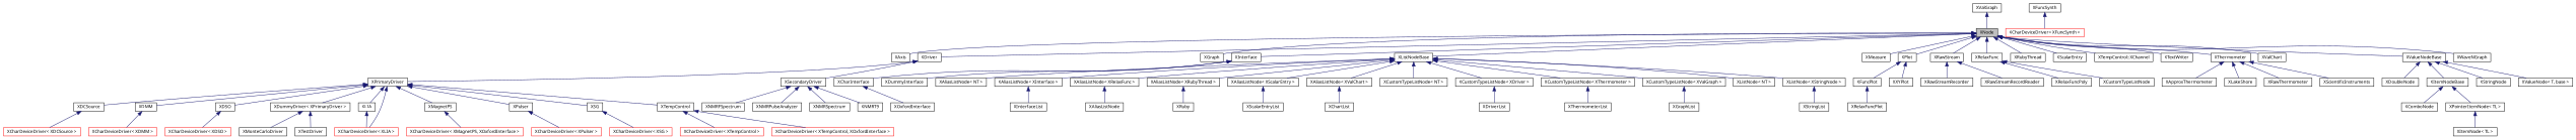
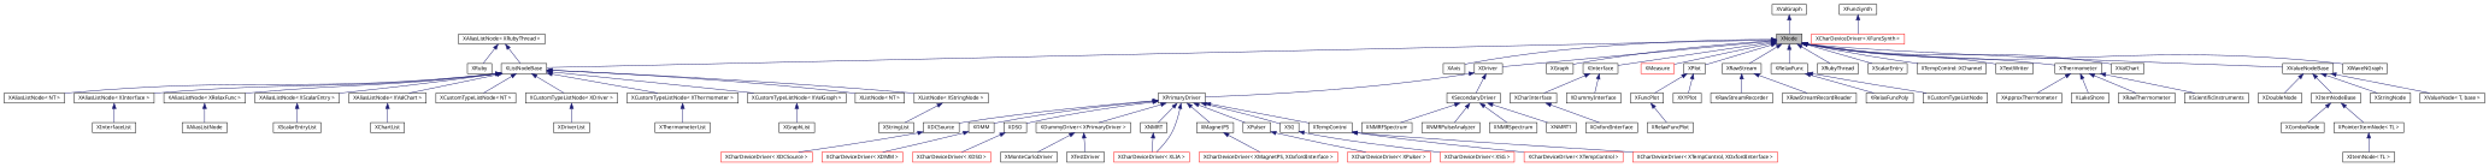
  digraph {
    node [color=black fillcolor=white fontname="FreeSans.ttf" fontsize=10 shape=record style=filled]
    edge [color=midnightblue dir=back fontname="FreeSans.ttf" fontsize=10 labelfontname="FreeSans.ttf" labelfontsize=10 style=solid]
    n1 [fillcolor=grey75 fontcolor=black height=0.2 label=XNode width=0.4]
    n2 [height=0.2 label=XAxis width=0.4]
    n3 [height=0.2 label=XDriver width=0.4]
    n4 [height=0.2 label=XGraph width=0.4]
    n5 [height=0.2 label=XInterface width=0.4]
    n6 [height=0.2 label=XListNodeBase width=0.4]
-   n7 [height=0.2 label=XMeasure width=0.4]
+   n7 [color=red height=0.2 label=XMeasure width=0.4]
    n8 [height=0.2 label=XPlot width=0.4]
    n9 [height=0.2 label=XRawStream width=0.4]
    n10 [height=0.2 label=XRelaxFunc width=0.4]
    n11 [height=0.2 label=XRubyThread width=0.4]
    n12 [height=0.2 label=XScalarEntry width=0.4]
    n13 [height=0.2 label="XTempControl::XChannel" width=0.4]
    n14 [height=0.2 label=XTextWriter width=0.4]
    n15 [height=0.2 label=XThermometer width=0.4]
    n16 [height=0.2 label=XValChart width=0.4]
    n17 [height=0.2 label=XValueNodeBase width=0.4]
    n18 [height=0.2 label=XWaveNGraph width=0.4]
    n19 [height=0.2 label=XPrimaryDriver width=0.4]
    n20 [height=0.2 label=XSecondaryDriver width=0.4]
    n21 [height=0.2 label=XCharInterface width=0.4]
    n22 [height=0.2 label=XDummyInterface width=0.4]
    n23 [height=0.2 label="XAliasListNode\< NT \>" width=0.4]
    n24 [height=0.2 label="XAliasListNode\< XInterface \>" width=0.4]
    n25 [height=0.2 label="XAliasListNode\< XRelaxFunc \>" width=0.4]
    n26 [height=0.2 label="XAliasListNode\< XRubyThread \>" width=0.4]
    n27 [height=0.2 label="XAliasListNode\< XScalarEntry \>" width=0.4]
    n28 [height=0.2 label="XAliasListNode\< XValChart \>" width=0.4]
    n29 [height=0.2 label="XCustomTypeListNode\< NT \>" width=0.4]
    n30 [height=0.2 label="XCustomTypeListNode\< XDriver \>" width=0.4]
    n31 [height=0.2 label="XCustomTypeListNode\< XThermometer \>" width=0.4]
    n32 [height=0.2 label="XCustomTypeListNode\< XValGraph \>" width=0.4]
    n33 [height=0.2 label="XListNode\< NT \>" width=0.4]
    n34 [height=0.2 label="XListNode\< XStringNode \>" width=0.4]
    n35 [height=0.2 label=XFuncPlot width=0.4]
    n36 [height=0.2 label=XXYPlot width=0.4]
    n37 [height=0.2 label=XRawStreamRecorder width=0.4]
    n38 [height=0.2 label=XRawStreamRecordReader width=0.4]
    n39 [height=0.2 label=XRelaxFuncPoly width=0.4]
    n40 [height=0.2 label=XCustomTypeListNode width=0.4]
    n41 [height=0.2 label=XApproxThermometer width=0.4]
    n42 [height=0.2 label=XLakeShore width=0.4]
    n43 [height=0.2 label=XRawThermometer width=0.4]
    n44 [height=0.2 label=XScientificInstruments width=0.4]
    n45 [height=0.2 label=XValGraph width=0.4]
    n46 [height=0.2 label=XDoubleNode width=0.4]
    n47 [height=0.2 label=XItemNodeBase width=0.4]
    n48 [height=0.2 label=XStringNode width=0.4]
    n49 [height=0.2 label="XValueNode\< T, base \>" width=0.4]
    n50 [height=0.2 label=XDCSource width=0.4]
    n51 [height=0.2 label=XDMM width=0.4]
    n52 [height=0.2 label=XDSO width=0.4]
    n53 [height=0.2 label="XDummyDriver\< XPrimaryDriver \>" width=0.4]
-   n54 [height=0.2 label=XLIA width=0.4]
+   n54 [height=0.2 label=XNMRT width=0.4]
    n55 [height=0.2 label=XMagnetPS width=0.4]
    n56 [height=0.2 label=XPulser width=0.4]
    n57 [height=0.2 label=XSG width=0.4]
    n58 [height=0.2 label=XTempControl width=0.4]
    n59 [color=red height=0.2 label="XCharDeviceDriver\< XLIA \>" width=0.4]
    n60 [height=0.2 label=XNMRFSpectrum width=0.4]
    n61 [height=0.2 label=XNMRPulseAnalyzer width=0.4]
    n62 [height=0.2 label=XNMRSpectrum width=0.4]
-   n63 [height=0.2 label=XNMRT9 width=0.4]
+   n63 [height=0.2 label=XNMRT1 width=0.4]
    n64 [color=red height=0.2 label="XCharDeviceDriver\< XDCSource \>" width=0.4]
    n65 [color=red height=0.2 label="XCharDeviceDriver\< XDMM \>" width=0.4]
    n66 [color=red height=0.2 label="XCharDeviceDriver\< XDSO \>" width=0.4]
    n67 [height=0.2 label=XMonteCarloDriver width=0.4]
    n68 [height=0.2 label=XTestDriver width=0.4]
    n69 [height=0.2 label=XFuncSynth width=0.4]
    n70 [color=red height=0.2 label="XCharDeviceDriver\< XFuncSynth \>" width=0.4]
    n71 [color=red height=0.2 label="XCharDeviceDriver\< XMagnetPS, XOxfordInterface \>" width=0.4]
    n72 [color=red height=0.2 label="XCharDeviceDriver\< XPulser \>" width=0.4]
    n73 [color=red height=0.2 label="XCharDeviceDriver\< XSG \>" width=0.4]
    n74 [color=red height=0.2 label="XCharDeviceDriver\< XTempControl \>" width=0.4]
    n75 [color=red height=0.2 label="XCharDeviceDriver\< XTempControl, XOxfordInterface \>" width=0.4]
    n76 [height=0.2 label=XOxfordInterface width=0.4]
    n77 [height=0.2 label=XInterfaceList width=0.4]
    n78 [height=0.2 label=XAliasListNode width=0.4]
    n79 [height=0.2 label=XRuby width=0.4]
    n80 [height=0.2 label=XScalarEntryList width=0.4]
    n81 [height=0.2 label=XChartList width=0.4]
    n82 [height=0.2 label=XDriverList width=0.4]
    n83 [height=0.2 label=XThermometerList width=0.4]
    n84 [height=0.2 label=XGraphList width=0.4]
    n85 [height=0.2 label=XStringList width=0.4]
    n86 [height=0.2 label=XRelaxFuncPlot width=0.4]
    n87 [height=0.2 label=XComboNode width=0.4]
    n88 [height=0.2 label="XPointerItemNode\< TL \>" width=0.4]
    n89 [height=0.2 label="XItemNode\< TL \>" width=0.4]
    n1 -> n2
    n1 -> n3
    n1 -> n4
    n1 -> n5
    n1 -> n6
    n1 -> n7
    n1 -> n8
    n1 -> n9
    n1 -> n10
    n1 -> n11
    n1 -> n12
    n1 -> n13
    n1 -> n14
    n1 -> n15
    n1 -> n16
    n1 -> n17
    n1 -> n18
    n3 -> n19
    n3 -> n20
    n5 -> n21
    n5 -> n22
    n6 -> n23
    n6 -> n24
    n6 -> n25
-   n6 -> n26
+   n26 -> n6
    n6 -> n27
    n6 -> n28
    n6 -> n29
    n6 -> n30
    n6 -> n31
    n6 -> n32
    n6 -> n33
    n6 -> n34
    n8 -> n35
    n8 -> n36
    n9 -> n37
    n9 -> n38
    n10 -> n39
    n10 -> n40
    n15 -> n41
    n15 -> n42
    n15 -> n43
    n15 -> n44
    n17 -> n46
    n17 -> n47
    n17 -> n48
    n17 -> n49
    n19 -> n50
    n19 -> n51
    n19 -> n52
    n19 -> n53
    n19 -> n54
    n19 -> n55
    n19 -> n56
    n19 -> n57
    n19 -> n58
    n19 -> n59
    n20 -> n60
    n20 -> n61
    n20 -> n62
    n20 -> n63
    n21 -> n76
    n24 -> n77
    n25 -> n78
    n26 -> n79
    n27 -> n80
    n28 -> n81
    n30 -> n82
    n31 -> n83
    n32 -> n84
    n34 -> n85
    n35 -> n86
    n45 -> n1
    n47 -> n87
    n47 -> n88
    n50 -> n64
    n51 -> n65
    n52 -> n66
    n53 -> n67
    n53 -> n68
    n54 -> n59
    n55 -> n71
    n56 -> n72
    n57 -> n73
    n58 -> n74
    n58 -> n75
    n69 -> n70
    n88 -> n89
  }
